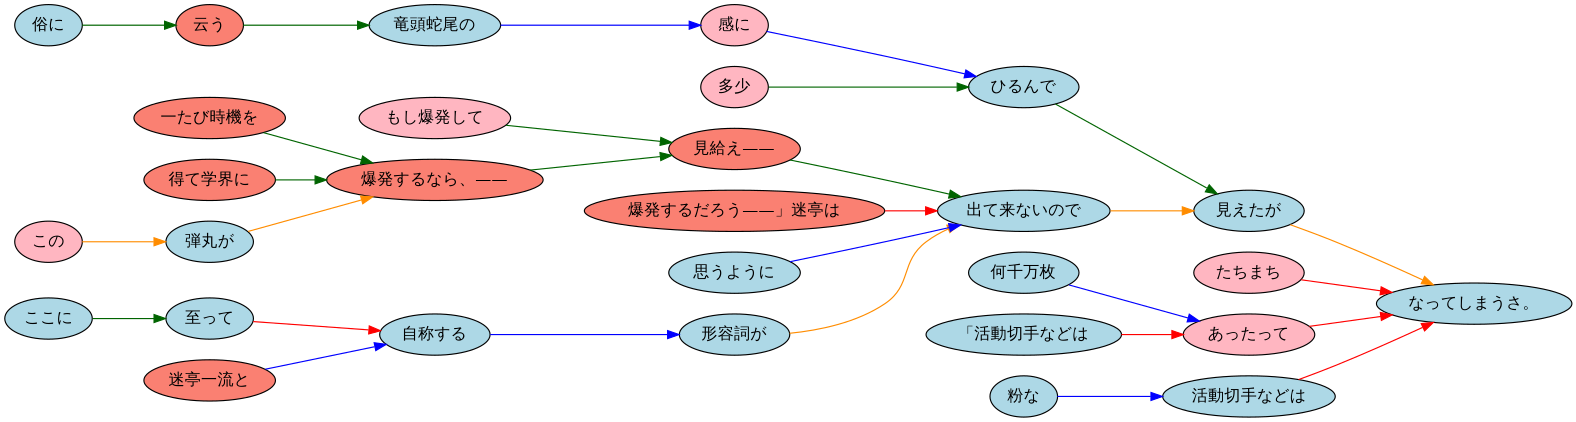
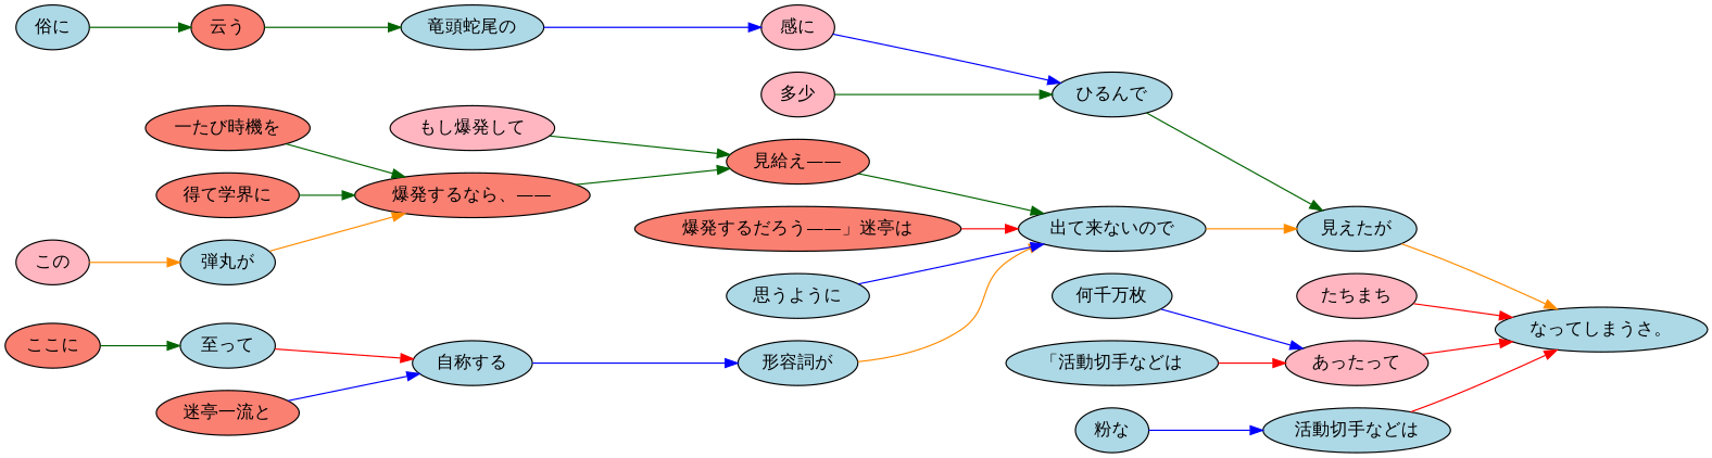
  digraph {
    rankdir=LR
    node [fillcolor=lightblue style=filled]
    edge [color=darkgreen]
    n1 [fillcolor=lightpink label="この"]
    n2 [label="弾丸が"]
    n3 [fillcolor=salmon label="爆発するなら、——"]
    n4 [fillcolor=salmon label="見給え——"]
    n5 [fillcolor=salmon label="一たび時機を"]
    n6 [fillcolor=salmon label="得て学界に"]
    n7 [label="出て来ないので"]
    n8 [fillcolor=lightpink label="もし爆発して"]
    n9 [label="見えたが"]
    n10 [fillcolor=salmon label="爆発するだろう——」迷亭は"]
-   n11 [label="ここに"]
+   n11 [fillcolor=salmon label="ここに"]
    n12 [label="至って"]
    n13 [label="自称する"]
    n14 [label="形容詞が"]
    n15 [fillcolor=salmon label="迷亭一流と"]
    n16 [label="思うように"]
    n17 [label="なってしまうさ。"]
    n18 [label="俗に"]
    n19 [fillcolor=salmon label="云う"]
    n20 [label="竜頭蛇尾の"]
    n21 [fillcolor=lightpink label="感に"]
    n22 [label="ひるんで"]
    n23 [fillcolor=lightpink label="多少"]
    n24 [fillcolor=lightpink label="たちまち"]
    n25 [label="「活動切手などは"]
    n26 [fillcolor=lightpink label="あったって"]
    n27 [label="何千万枚"]
    n28 [label="粉な"]
    n29 [label="活動切手などは"]
    n1 -> n2 [color=darkorange]
    n2 -> n3 [color=darkorange]
    n3 -> n4
    n4 -> n7
    n5 -> n3
    n6 -> n3
    n7 -> n9 [color=darkorange]
    n8 -> n4
    n9 -> n17 [color=darkorange]
    n10 -> n7 [color=red]
    n11 -> n12
    n12 -> n13 [color=red]
    n13 -> n14 [color=blue]
    n14 -> n7 [color=darkorange]
    n15 -> n13 [color=blue]
    n16 -> n7 [color=blue]
    n18 -> n19
    n19 -> n20
    n20 -> n21 [color=blue]
    n21 -> n22 [color=blue]
    n22 -> n9
    n23 -> n22
    n24 -> n17 [color=red]
    n25 -> n26 [color=red]
    n26 -> n17 [color=red]
    n27 -> n26 [color=blue]
    n28 -> n29 [color=blue]
    n29 -> n17 [color=red]
  }
